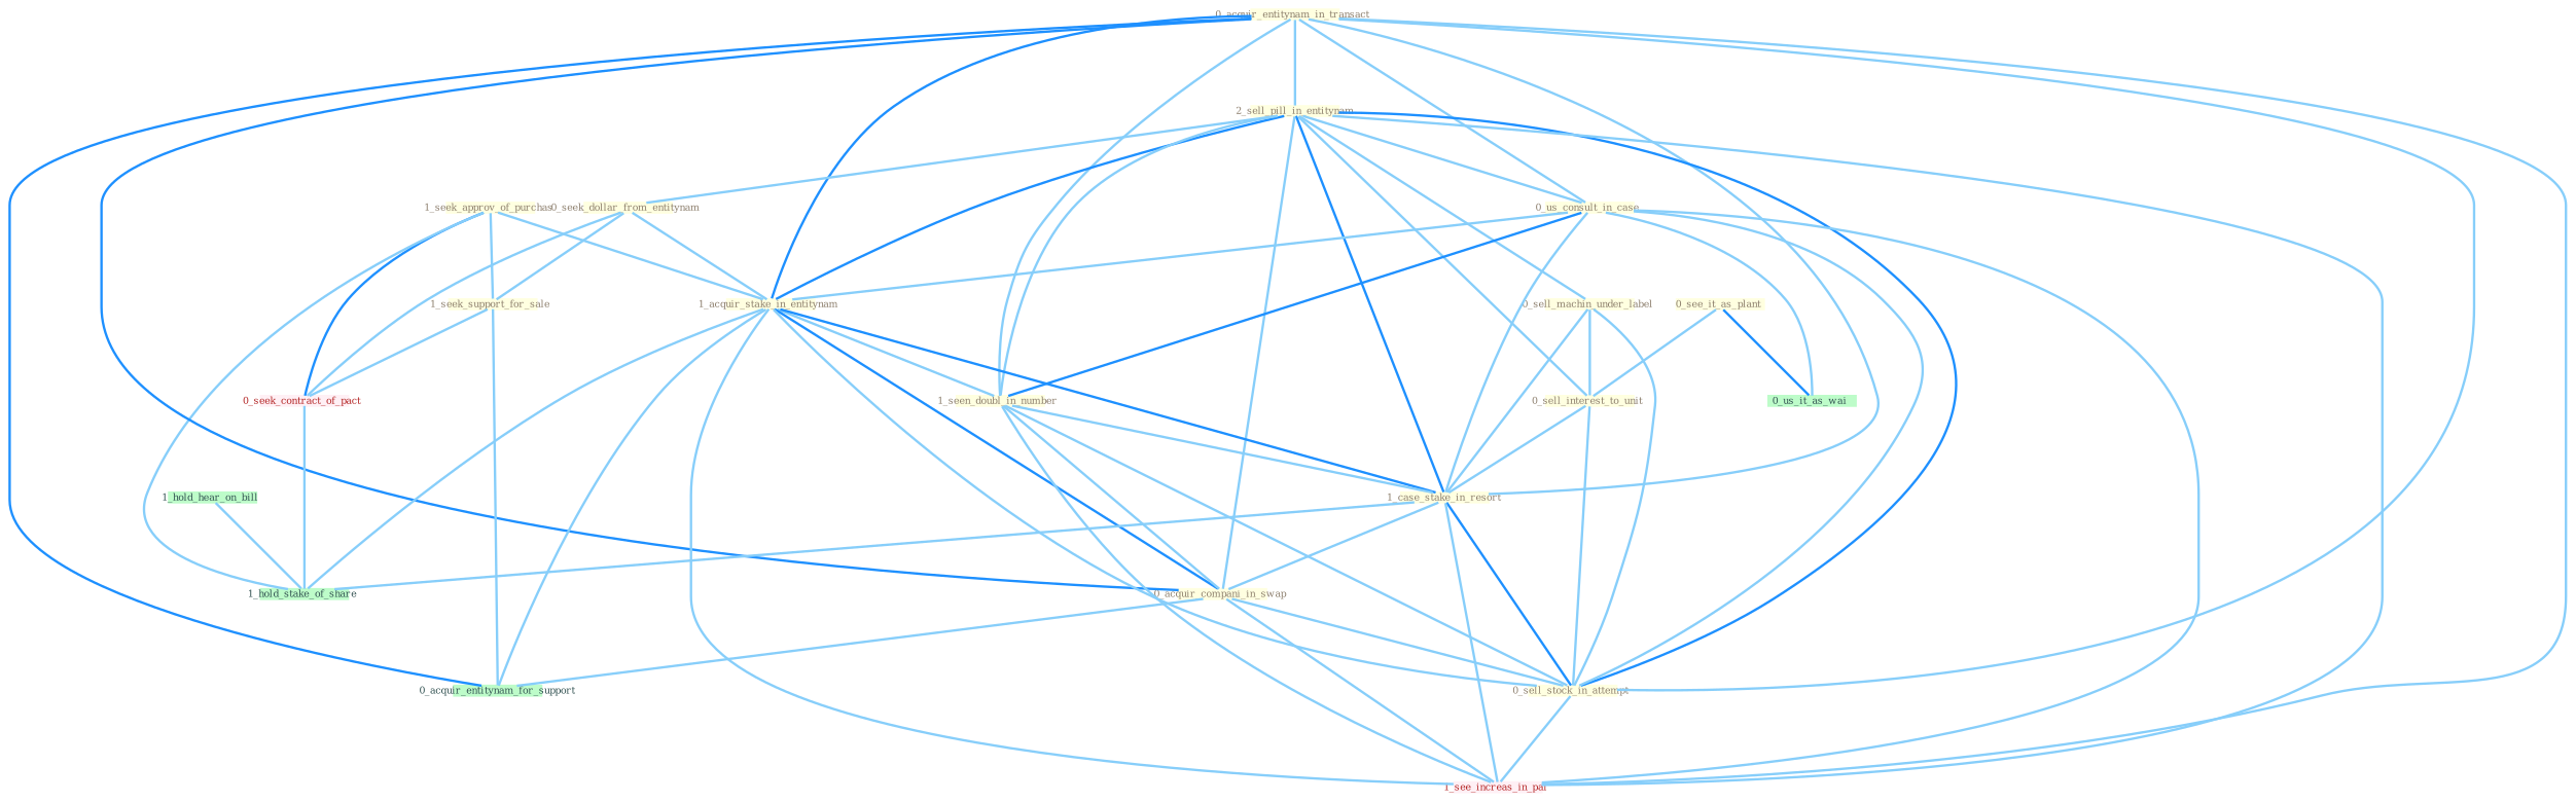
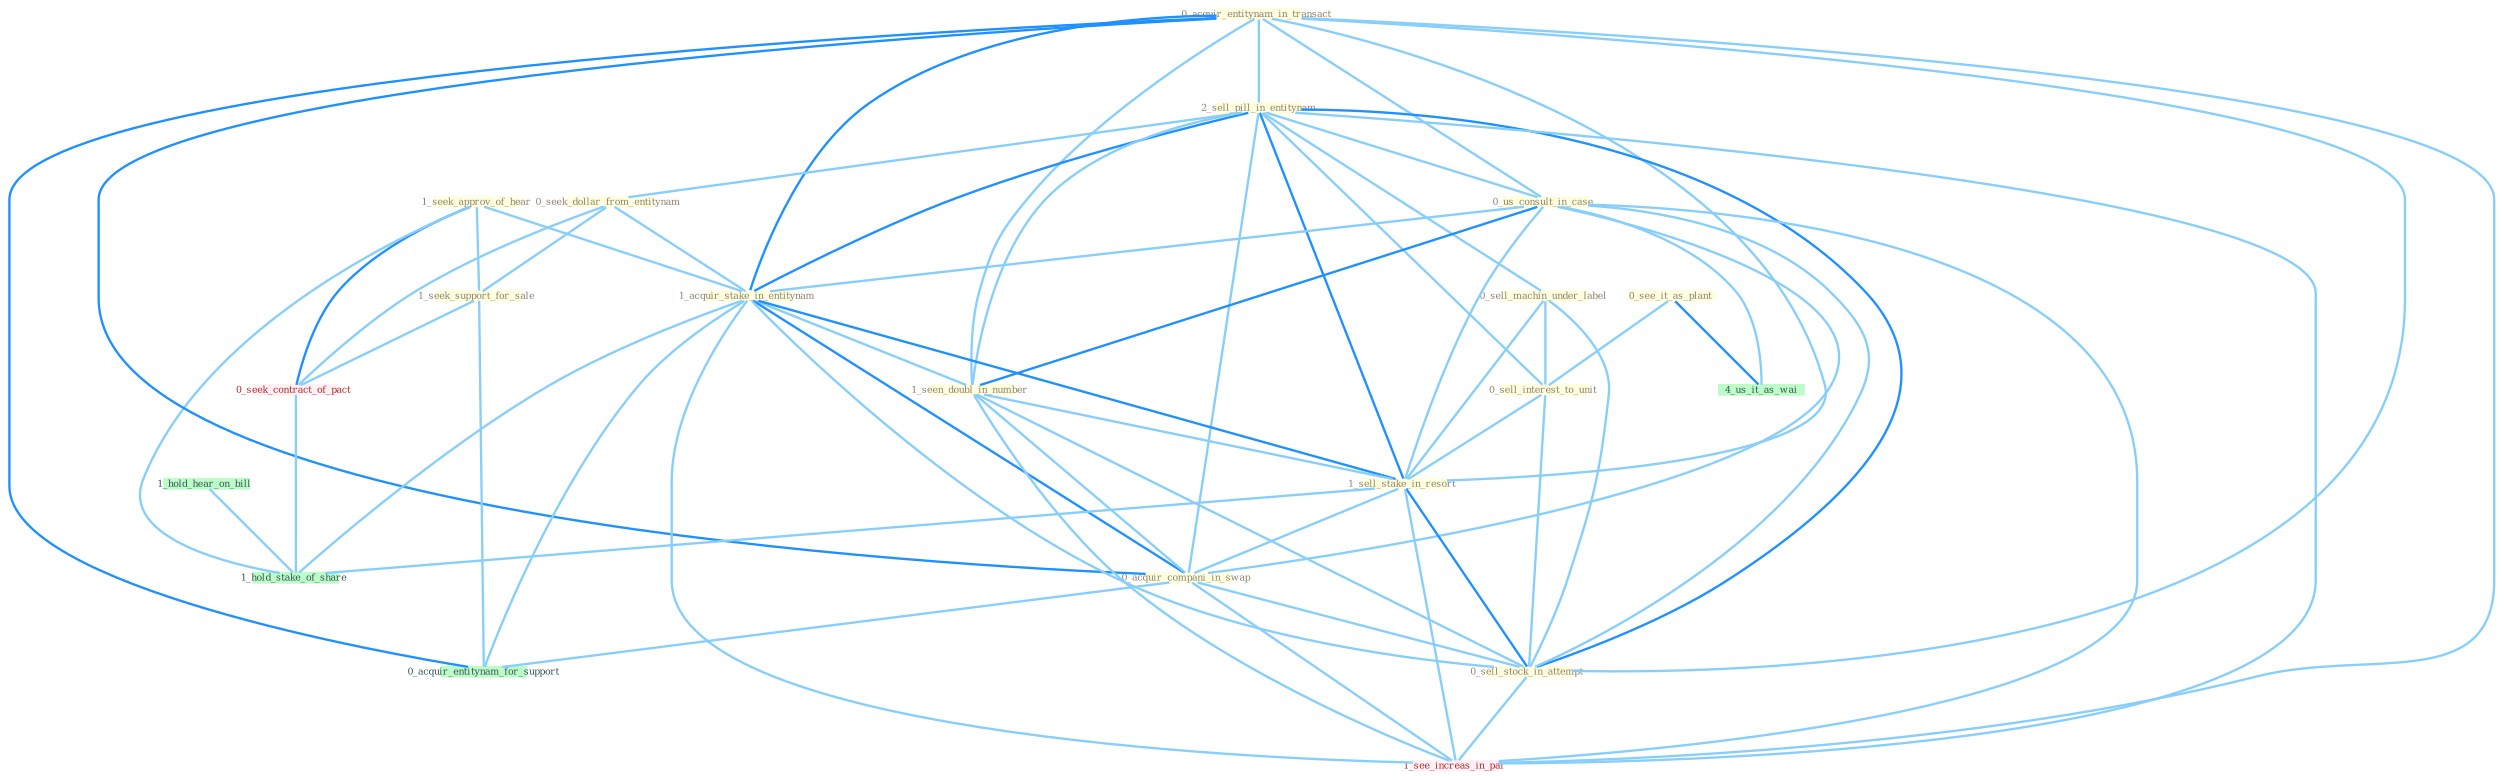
  graph {
    node [color="#ffffe0" fixedsize=true fontcolor="#8b7d6b" fontsize=4 shape=polygon style=filled]
    edge [color="#87cefa" w=1]
-   "1_seek_approv_of_purchas " [height=.06 width=.5]
+   "1_seek_approv_of_purchas " [height=.06 width=.5 label="1_seek_approv_of_hear"]
    "0_see_it_as_plant " [height=.06 width=.5]
    "0_acquir_entitynam_in_transact " [height=.06 width=.5]
    n4 [height=.06 label="2_sell_pill_in_entitynam" width=.5]
    "0_seek_dollar_from_entitynam " [height=.06 width=.5]
    "0_us_consult_in_case " [height=.06 width=.5]
    "0_sell_machin_under_label " [height=.06 width=.5]
    "1_acquir_stake_in_entitynam " [height=.06 width=.5]
    "1_seen_doubl_in_number " [height=.06 width=.5]
    "0_sell_interest_to_unit " [height=.06 width=.5]
-   "1_sell_stake_in_resort " [height=.06 width=.5 label="1_case_stake_in_resort"]
+   "1_sell_stake_in_resort " [height=.06 width=.5]
    "0_acquir_compani_in_swap " [height=.06 width=.5]
    "0_sell_stock_in_attempt " [height=.06 width=.5]
    "1_seek_support_for_sale " [height=.06 width=.5]
    "0_seek_contract_of_pact " [color="#fff0f5" fontcolor="#b22222" height=.06 width=.5]
    "1_see_increas_in_pai " [color="#fff0f5" fontcolor="#b22222" height=.06 width=.5]
    "1_hold_stake_of_share " [color="#BDFCC9" fontcolor="#2f4f4f" height=.06 width=.5]
-   "0_us_it_as_wai " [color="#BDFCC9" fontcolor="#2f4f4f" height=.06 width=.5]
+   "0_us_it_as_wai " [color="#BDFCC9" fontcolor="#2f4f4f" height=.06 width=.5 label="4_us_it_as_wai"]
    n19 [color="#BDFCC9" fontcolor="#2f4f4f" height=.06 label="0_acquir_entitynam_for_support" width=.5]
    "1_hold_hear_on_bill " [color="#BDFCC9" fontcolor="#2f4f4f" height=.06 width=.5]
    subgraph sub_1 {
      "1_seek_approv_of_purchas "
      "0_see_it_as_plant "
      "0_acquir_entitynam_in_transact "
      n4
      "0_seek_dollar_from_entitynam "
      "0_us_consult_in_case "
      "0_sell_machin_under_label "
      "1_acquir_stake_in_entitynam "
      "1_seen_doubl_in_number "
      "0_sell_interest_to_unit "
      "1_sell_stake_in_resort "
      "0_acquir_compani_in_swap "
      "0_sell_stock_in_attempt "
      "1_seek_support_for_sale "
    }
    subgraph sub_2 {
      "0_seek_contract_of_pact "
      "1_see_increas_in_pai "
    }
    "1_seek_approv_of_purchas " -- "1_acquir_stake_in_entitynam "
    "1_seek_approv_of_purchas " -- "1_seek_support_for_sale "
    "1_seek_approv_of_purchas " -- "0_seek_contract_of_pact " [color="#1e90ff" w=2]
    "1_seek_approv_of_purchas " -- "1_hold_stake_of_share "
    "0_see_it_as_plant " -- "0_sell_interest_to_unit "
    "0_see_it_as_plant " -- "0_us_it_as_wai " [color="#1e90ff" w=2]
    "0_acquir_entitynam_in_transact " -- n4
    "0_acquir_entitynam_in_transact " -- "0_us_consult_in_case "
    "0_acquir_entitynam_in_transact " -- "1_acquir_stake_in_entitynam " [color="#1e90ff" w=2]
    "0_acquir_entitynam_in_transact " -- "1_seen_doubl_in_number "
    "0_acquir_entitynam_in_transact " -- "1_sell_stake_in_resort "
    "0_acquir_entitynam_in_transact " -- "0_acquir_compani_in_swap " [color="#1e90ff" w=2]
    "0_acquir_entitynam_in_transact " -- "0_sell_stock_in_attempt "
    "0_acquir_entitynam_in_transact " -- "1_see_increas_in_pai "
    "0_acquir_entitynam_in_transact " -- n19 [color="#1e90ff" w=2]
    n4 -- "0_seek_dollar_from_entitynam "
    n4 -- "0_us_consult_in_case "
    n4 -- "0_sell_machin_under_label "
    n4 -- "1_acquir_stake_in_entitynam " [color="#1e90ff" w=2]
    n4 -- "1_seen_doubl_in_number "
    n4 -- "0_sell_interest_to_unit "
    n4 -- "1_sell_stake_in_resort " [color="#1e90ff" w=2]
    n4 -- "0_acquir_compani_in_swap "
    n4 -- "0_sell_stock_in_attempt " [color="#1e90ff" w=2]
    n4 -- "1_see_increas_in_pai "
    "0_seek_dollar_from_entitynam " -- "1_acquir_stake_in_entitynam "
    "0_seek_dollar_from_entitynam " -- "1_seek_support_for_sale "
    "0_seek_dollar_from_entitynam " -- "0_seek_contract_of_pact "
    "0_us_consult_in_case " -- "1_acquir_stake_in_entitynam "
    "0_us_consult_in_case " -- "1_seen_doubl_in_number " [color="#1e90ff"]
    "0_us_consult_in_case " -- "1_sell_stake_in_resort "
+   "0_us_consult_in_case " -- "0_acquir_compani_in_swap "
    "0_us_consult_in_case " -- "0_sell_stock_in_attempt "
    "0_us_consult_in_case " -- "1_see_increas_in_pai "
    "0_us_consult_in_case " -- "0_us_it_as_wai "
    "0_sell_machin_under_label " -- "0_sell_interest_to_unit "
    "0_sell_machin_under_label " -- "1_sell_stake_in_resort "
    "0_sell_machin_under_label " -- "0_sell_stock_in_attempt "
    "1_acquir_stake_in_entitynam " -- "1_seen_doubl_in_number "
    "1_acquir_stake_in_entitynam " -- "1_sell_stake_in_resort " [color="#1e90ff" w=2]
    "1_acquir_stake_in_entitynam " -- "0_acquir_compani_in_swap " [color="#1e90ff" w=2]
    "1_acquir_stake_in_entitynam " -- "0_sell_stock_in_attempt "
    "1_acquir_stake_in_entitynam " -- "1_see_increas_in_pai "
    "1_acquir_stake_in_entitynam " -- "1_hold_stake_of_share "
    "1_acquir_stake_in_entitynam " -- n19
    "1_seen_doubl_in_number " -- "1_sell_stake_in_resort "
    "1_seen_doubl_in_number " -- "0_acquir_compani_in_swap "
    "1_seen_doubl_in_number " -- "0_sell_stock_in_attempt "
    "1_seen_doubl_in_number " -- "1_see_increas_in_pai "
    "0_sell_interest_to_unit " -- "1_sell_stake_in_resort "
    "0_sell_interest_to_unit " -- "0_sell_stock_in_attempt "
    "1_sell_stake_in_resort " -- "0_acquir_compani_in_swap "
    "1_sell_stake_in_resort " -- "0_sell_stock_in_attempt " [color="#1e90ff" w=2]
    "1_sell_stake_in_resort " -- "1_see_increas_in_pai "
    "1_sell_stake_in_resort " -- "1_hold_stake_of_share "
    "0_acquir_compani_in_swap " -- "0_sell_stock_in_attempt "
    "0_acquir_compani_in_swap " -- "1_see_increas_in_pai "
    "0_acquir_compani_in_swap " -- n19
    "0_sell_stock_in_attempt " -- "1_see_increas_in_pai "
    "1_seek_support_for_sale " -- "0_seek_contract_of_pact "
    "1_seek_support_for_sale " -- n19
    "0_seek_contract_of_pact " -- "1_hold_stake_of_share "
    "1_hold_hear_on_bill " -- "1_hold_stake_of_share "
  }
